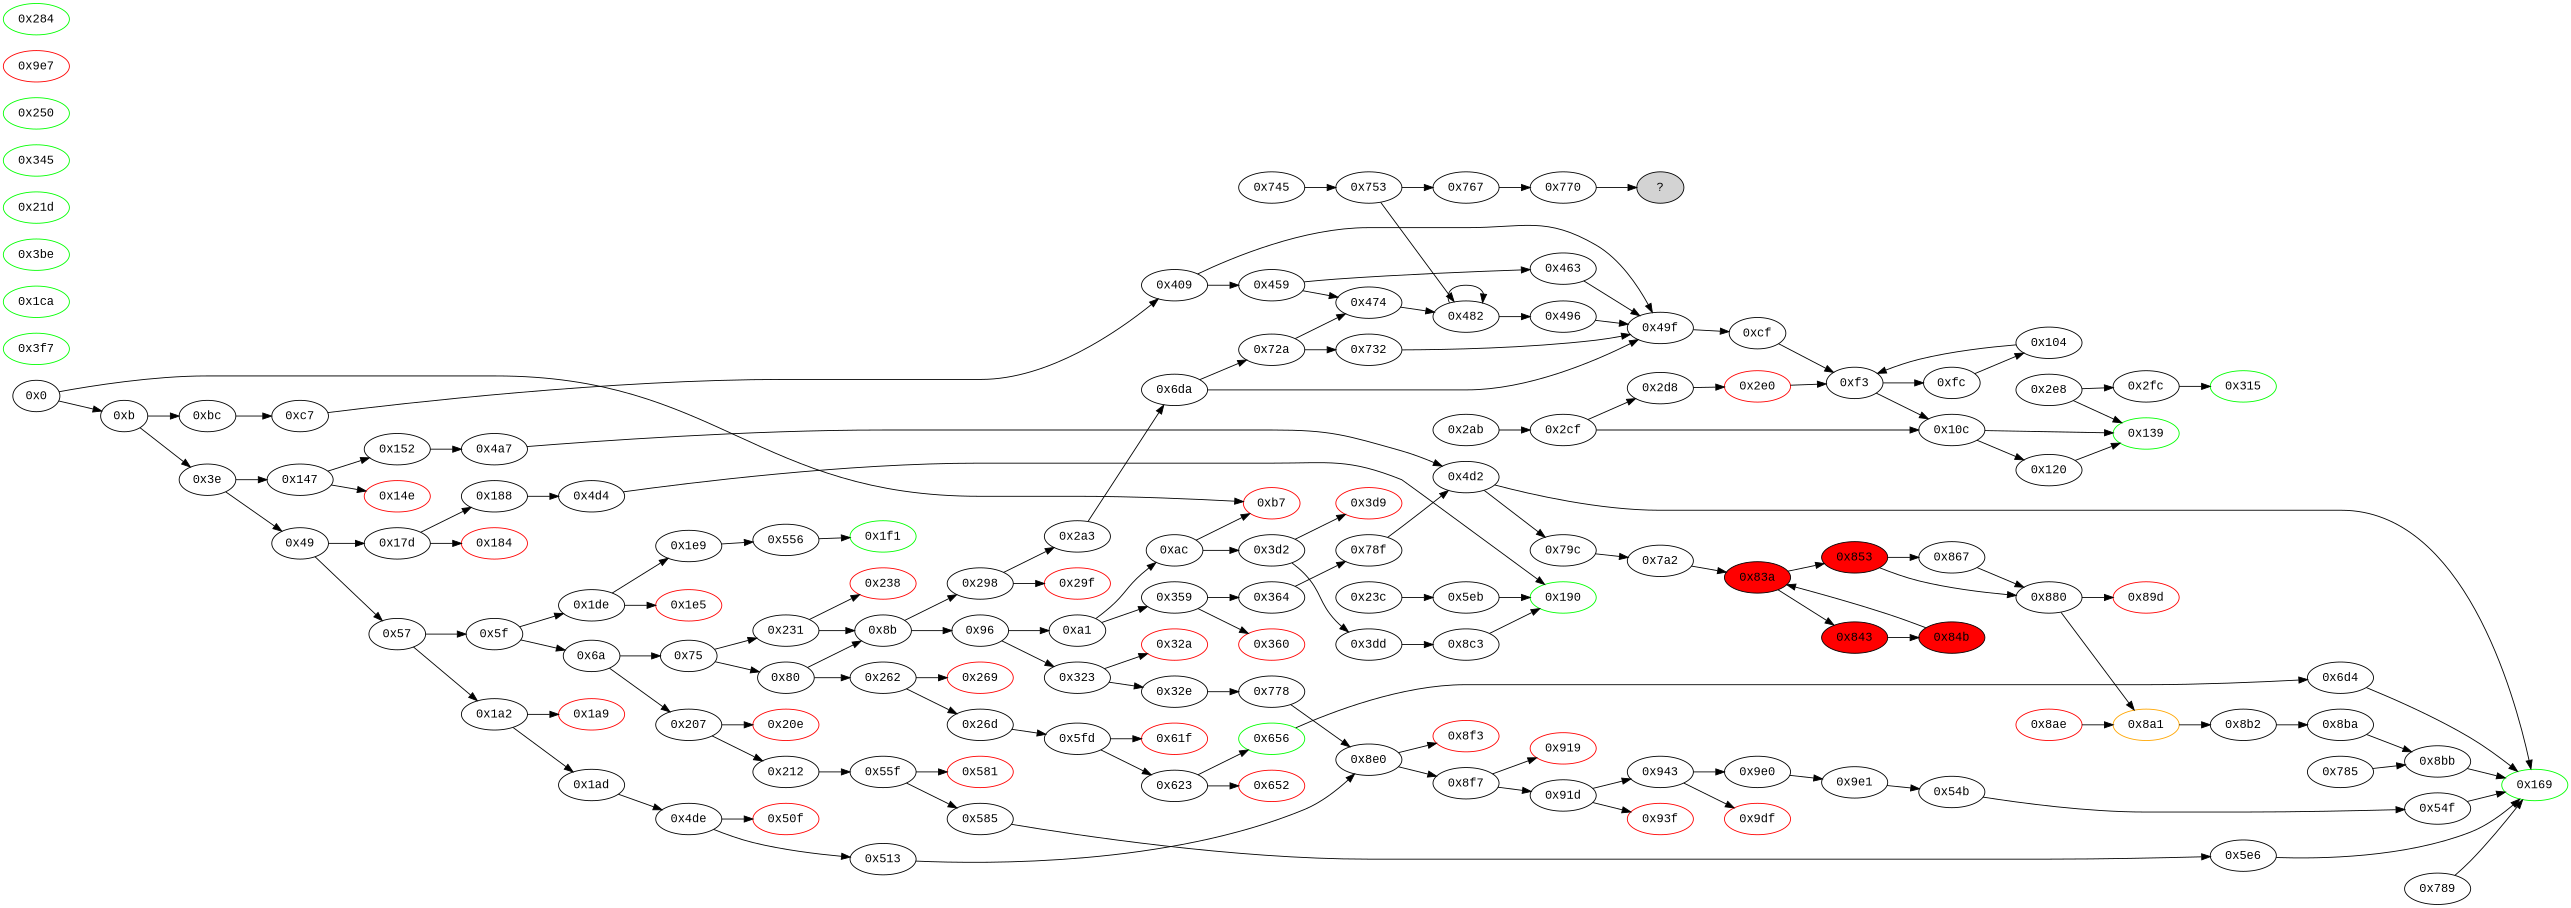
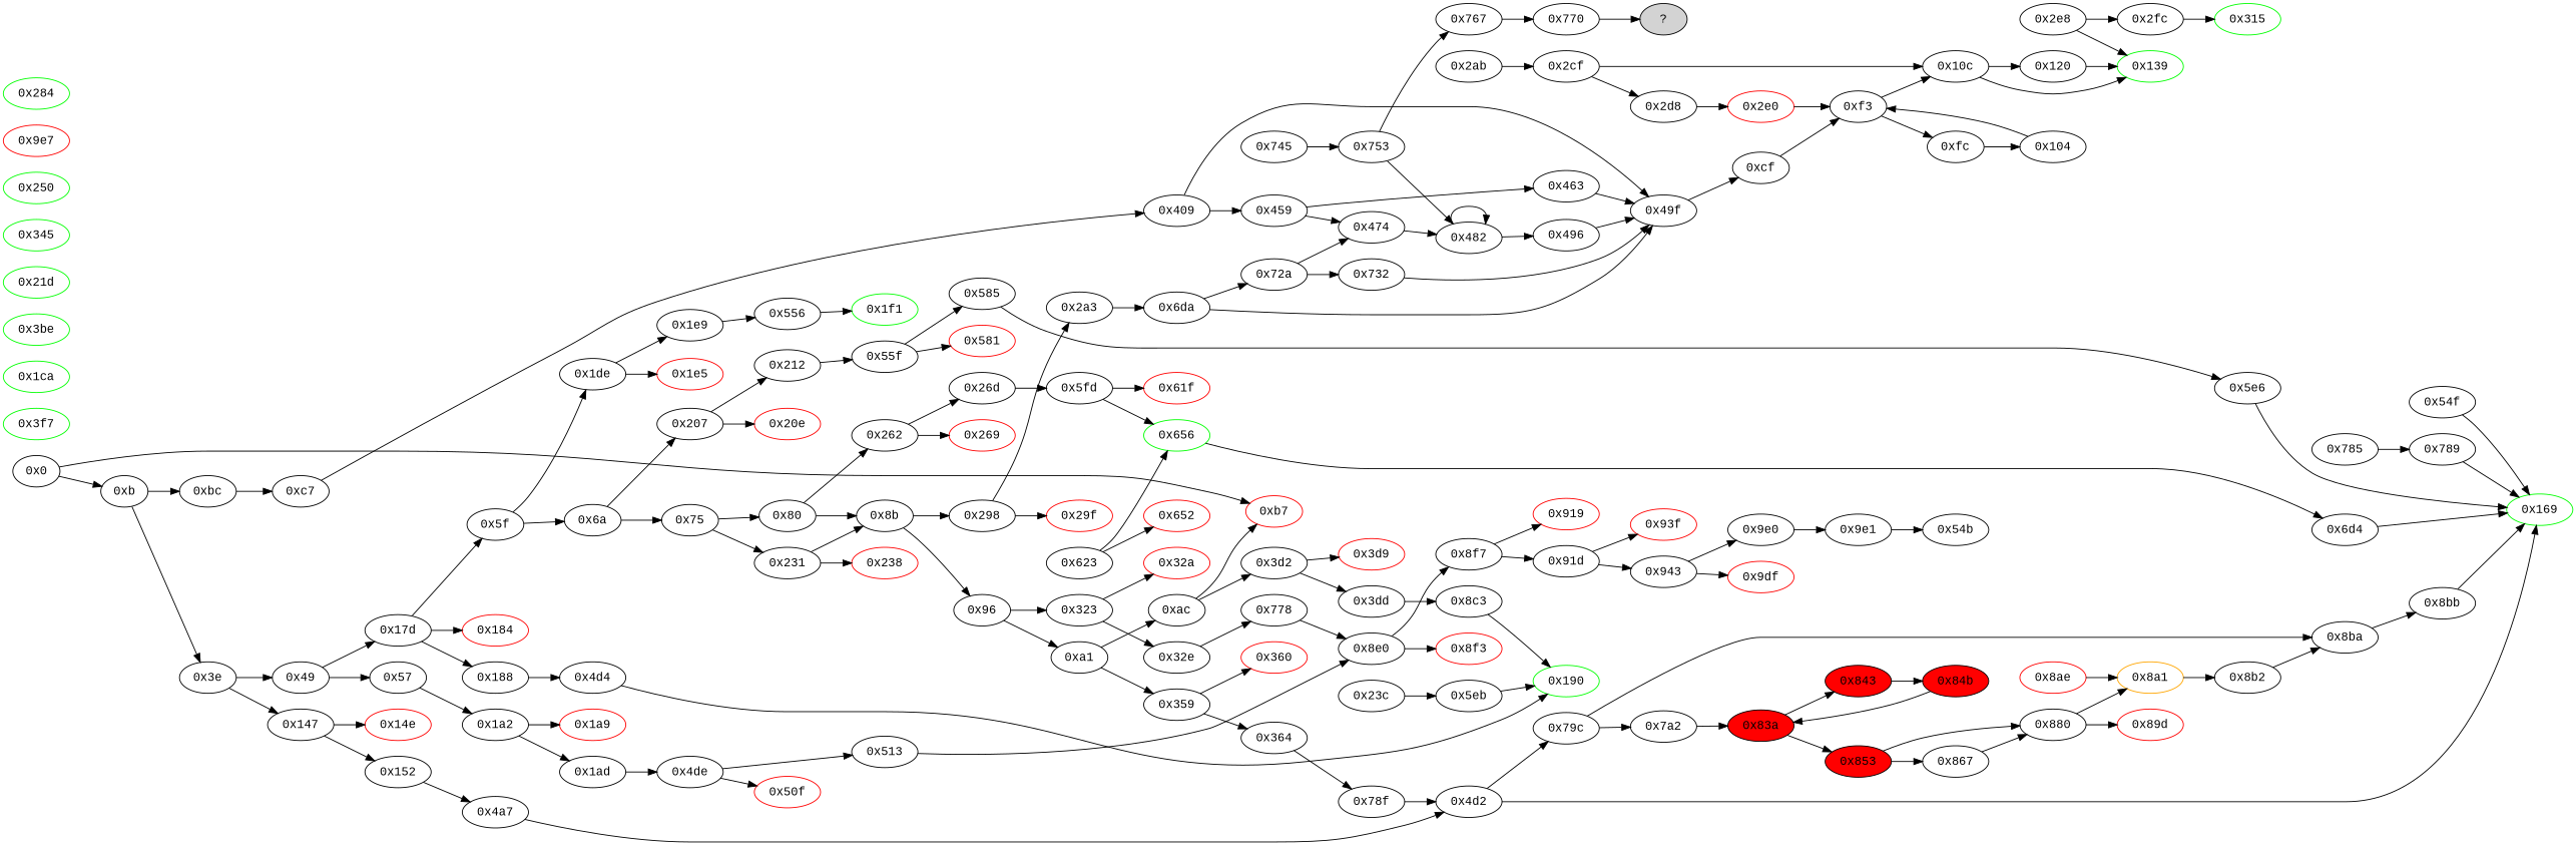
  digraph {
    fontname="Liberation Mono"
    rankdir=LR
    node [fillcolor=white fontname="Liberation Mono" style=filled]
    edge [fontname="Liberation Mono"]
    "0x359"
    "0x364"
    "0x360" [color=red]
    "0x78f"
    "0xa1"
    "0xac"
    "0x3d2"
    "0xb7" [color=red]
    "0x89d" [color=red]
    "0x880"
    "0x8a1" [color=orange]
    "0x8b2"
    "0x867"
    "0x1f1" [color=green]
    "0x190" [color=green]
    "0x5eb"
    n17 [label="0x463"]
    "0x459"
    "0x474"
    "0x49f"
    "0x482"
    "0x3dd"
    "0x3d9" [color=red]
    "0x8c3"
    "0x4d2"
    "0x919" [color=red]
    "0x8f7"
    "0x91d"
    "0x943"
    "0x93f" [color=red]
    "0xbc"
    "0xc7"
    "0x409"
    "0x96"
    "0x323"
    "0x32a" [color=red]
    "0x32e"
    "0x1e9"
    "0x556"
    "0x72a"
    "0x732"
    "0x745"
    "0x753"
    "0x767"
    "0xb"
    "0x3e"
    "0x49"
    "0x147"
    "0x778"
    "0x8e0"
    "0x8f3" [color=red]
    "0x3f7" [color=green]
    "0x83a" [fillcolor=red]
    "0x7a2"
    "0x853" [fillcolor=red]
    "0x843" [fillcolor=red]
    "0x54b"
    "0x54f"
    "0x169" [color=green]
    "0x1ca" [color=green]
    "0x4de"
    "0x513"
    "0x50f" [color=red]
    "0x3be" [color=green]
    "0x21d" [color=green]
    "0x80"
    "0x262"
    "0x8b"
    "0x269" [color=red]
    "0x26d"
    "0x298"
    "0x2e0" [color=red]
    "0xf3"
    "0x10c"
    "0xfc"
    "0x315" [color=green]
    "0x1a9" [color=red]
    "0x1a2"
    "0x1ad"
    "0x496"
    "0x652" [color=red]
    "0x84b" [fillcolor=red]
    "0x152"
    "0x4a7"
    "0x9df" [color=red]
    "0xcf"
    n87 [label="0x4d4"]
    "0x139" [color=green]
    "0x120"
    "0x9e1"
    "0x785"
    "0x789"
    "0x656" [color=green]
    "0x6d4"
    "0x17d"
    "0x188"
    "0x184" [color=red]
    "0x104"
    "0x79c"
    "0x231"
    "0x238" [color=red]
    "0x23c"
    "0x8ba"
    "0x8bb"
    "0x0"
    "0x345" [color=green]
    n107 [label="0x57"]
    "0x14e" [color=red]
    "0x8ae" [color=red]
    "0x5f"
    "0x2d8"
    "0x9e0"
    "0x6a"
    "0x75"
    "0x207"
    "0x212"
    "0x20e" [color=red]
    "0x250" [color=green]
    "0x623"
    "0x5fd"
    "0x770"
    "?" [fillcolor=""]
    "0x585"
    "0x5e6"
    "0x2fc"
    "0x55f"
    "0x581" [color=red]
    "0x1e5" [color=red]
    "0x6da"
    "0x2cf"
    "0x1de"
    "0x9e7" [color=red]
    "0x61f" [color=red]
    "0x29f" [color=red]
    "0x284" [color=green]
    "0x2e8"
    "0x2a3"
    "0x2ab"
    "0x359" -> "0x364"
    "0x359" -> "0x360"
    "0x364" -> "0x78f"
    "0x78f" -> "0x4d2"
    "0xa1" -> "0x359"
    "0xa1" -> "0xac"
    "0xac" -> "0x3d2"
    "0xac" -> "0xb7"
    "0x3d2" -> "0x3dd"
    "0x3d2" -> "0x3d9"
    "0x880" -> "0x89d"
    "0x880" -> "0x8a1"
    "0x8a1" -> "0x8b2"
    "0x8b2" -> "0x8ba"
    "0x867" -> "0x880"
    "0x5eb" -> "0x190"
    n17 -> "0x49f"
    "0x459" -> n17
    "0x459" -> "0x474"
    "0x474" -> "0x482"
    "0x49f" -> "0xcf"
    "0x482" -> "0x482"
    "0x482" -> "0x496"
    "0x3dd" -> "0x8c3"
    "0x8c3" -> "0x190"
    "0x4d2" -> "0x169"
    "0x4d2" -> "0x79c"
    "0x8f7" -> "0x919"
    "0x8f7" -> "0x91d"
    "0x91d" -> "0x943"
    "0x91d" -> "0x93f"
    "0x943" -> "0x9df"
    "0x943" -> "0x9e0"
    "0xbc" -> "0xc7"
    "0xc7" -> "0x409"
    "0x409" -> "0x459"
    "0x409" -> "0x49f"
    "0x96" -> "0xa1"
    "0x96" -> "0x323"
    "0x323" -> "0x32a"
    "0x323" -> "0x32e"
    "0x32e" -> "0x778"
    "0x1e9" -> "0x556"
    "0x556" -> "0x1f1"
    "0x72a" -> "0x474"
    "0x72a" -> "0x732"
    "0x732" -> "0x49f"
    "0x745" -> "0x753"
    "0x753" -> "0x482"
    "0x753" -> "0x767"
    "0x767" -> "0x770"
    "0xb" -> "0xbc"
    "0xb" -> "0x3e"
    "0x3e" -> "0x49"
    "0x3e" -> "0x147"
    "0x49" -> "0x17d"
    "0x49" -> n107
    "0x147" -> "0x152"
    "0x147" -> "0x14e"
    "0x778" -> "0x8e0"
    "0x8e0" -> "0x8f7"
    "0x8e0" -> "0x8f3"
    "0x83a" -> "0x853"
    "0x83a" -> "0x843"
    "0x7a2" -> "0x83a"
    "0x853" -> "0x880"
    "0x853" -> "0x867"
    "0x843" -> "0x84b"
-   "0x54b" -> "0x54f"
    "0x54f" -> "0x169"
    "0x4de" -> "0x513"
    "0x4de" -> "0x50f"
    "0x513" -> "0x8e0"
    "0x80" -> "0x262"
    "0x80" -> "0x8b"
    "0x262" -> "0x269"
    "0x262" -> "0x26d"
    "0x8b" -> "0x96"
    "0x8b" -> "0x298"
    "0x26d" -> "0x5fd"
    "0x298" -> "0x29f"
    "0x298" -> "0x2a3"
    "0x2e0" -> "0xf3"
    "0xf3" -> "0x10c"
    "0xf3" -> "0xfc"
    "0x10c" -> "0x139"
    "0x10c" -> "0x120"
    "0xfc" -> "0x104"
    "0x1a2" -> "0x1a9"
    "0x1a2" -> "0x1ad"
    "0x1ad" -> "0x4de"
    "0x496" -> "0x49f"
    "0x84b" -> "0x83a"
    "0x152" -> "0x4a7"
    "0x4a7" -> "0x4d2"
    "0xcf" -> "0xf3"
    n87 -> "0x190"
    "0x120" -> "0x139"
    "0x9e1" -> "0x54b"
-   "0x785" -> "0x8bb"
+   "0x785" -> "0x789"
    "0x789" -> "0x169"
    "0x656" -> "0x6d4"
    "0x6d4" -> "0x169"
    "0x17d" -> "0x188"
    "0x17d" -> "0x184"
    "0x188" -> n87
    "0x104" -> "0xf3"
    "0x79c" -> "0x7a2"
+   "0x79c" -> "0x8ba"
    "0x231" -> "0x8b"
    "0x231" -> "0x238"
    "0x23c" -> "0x5eb"
    "0x8ba" -> "0x8bb"
    "0x8bb" -> "0x169"
    "0x0" -> "0xb7"
    "0x0" -> "0xb"
    n107 -> "0x1a2"
-   n107 -> "0x5f"
+   "0x17d" -> "0x5f"
    "0x8ae" -> "0x8a1"
    "0x5f" -> "0x6a"
    "0x5f" -> "0x1de"
    "0x2d8" -> "0x2e0"
    "0x9e0" -> "0x9e1"
    "0x6a" -> "0x75"
    "0x6a" -> "0x207"
    "0x75" -> "0x80"
    "0x75" -> "0x231"
    "0x207" -> "0x212"
    "0x207" -> "0x20e"
    "0x212" -> "0x55f"
    "0x623" -> "0x652"
    "0x623" -> "0x656"
-   "0x5fd" -> "0x623"
+   "0x5fd" -> "0x656"
    "0x5fd" -> "0x61f"
    "0x770" -> "?"
    "0x585" -> "0x5e6"
    "0x5e6" -> "0x169"
    "0x2fc" -> "0x315"
    "0x55f" -> "0x585"
    "0x55f" -> "0x581"
    "0x6da" -> "0x49f"
    "0x6da" -> "0x72a"
    "0x2cf" -> "0x10c"
    "0x2cf" -> "0x2d8"
    "0x1de" -> "0x1e9"
    "0x1de" -> "0x1e5"
    "0x2e8" -> "0x139"
    "0x2e8" -> "0x2fc"
    "0x2a3" -> "0x6da"
    "0x2ab" -> "0x2cf"
  }
